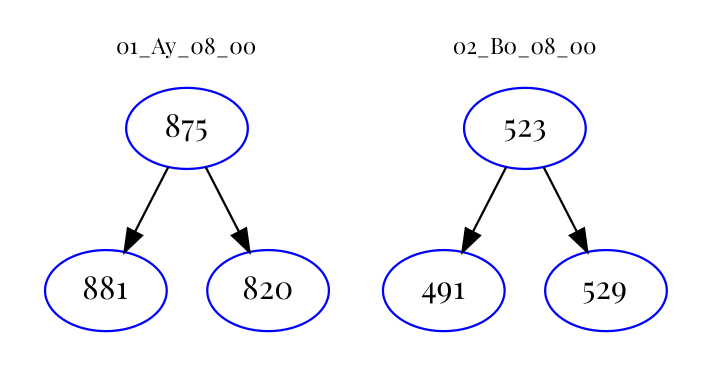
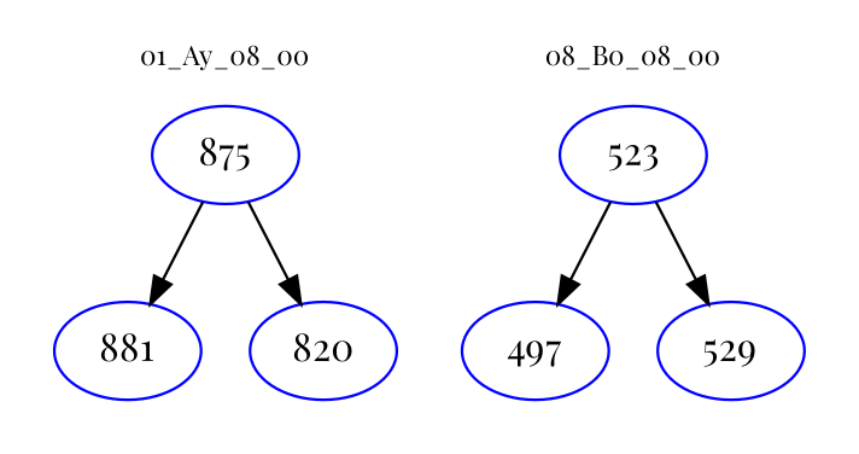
  digraph {
    fontname="Playfair Display"
    node [color=blue fontname="Playfair Display"]
    edge [color=black fontname="Playfair Display"]
    n1 [label=875]
    n2 [label=881]
    n3 [label=820]
    n4 [label=523]
-   n5 [label=491]
+   n5 [label=497]
    n6 [label=529]
    subgraph cluster_1 {
      color=white
      fontsize=10
      label="01_Ay_08_00"
      n1
      n2
      n3
    }
    subgraph cluster_2 {
      color=white
      fontsize=10
-     label="02_B0_08_00"
+     label="08_B0_08_00"
      n4
      n5
      n6
    }
    n1 -> n2
    n1 -> n3
    n4 -> n5
    n4 -> n6
  }
